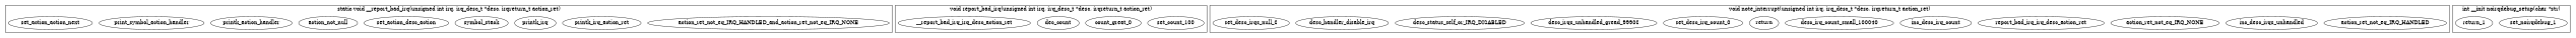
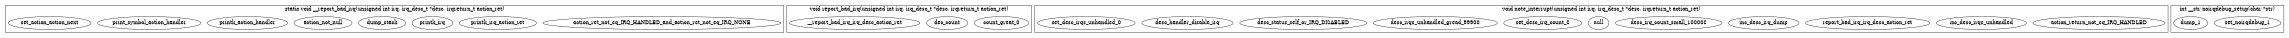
  digraph {
    n1 [label=action_ret_not_eq_IRQ_HANDLED_and_action_ret_not_eq_IRQ_NONE]
    n2 [label=printk_irq_action_ret]
    n3 [label=printk_irq]
-   n4 [label=symbol_stack]
-   n5 [label=set_action_desc_action]
+   n4 [label=dump_stack]
    n6 [label=action_not_null]
    n7 [label=printk_action_handler]
    n8 [label=print_symbol_action_handler]
    n9 [label=set_action_action_next]
-   n10 [label=set_count_100]
    n11 [label=count_great_0]
    n12 [label=dec_count]
    n13 [label=__report_bad_irq_irq_desc_action_ret]
-   n14 [label=action_ret_not_eq_IRQ_HANDLED]
+   n14 [label=action_return_not_eq_IRQ_HANDLED]
    n15 [label=inc_desc_irqs_unhandled]
-   n16 [label=action_ret_not_eq_IRQ_NONE]
    n17 [label=report_bad_irq_irq_desc_action_ret]
-   n18 [label=inc_desc_irq_count]
-   n19 [label=desc_irq_count_small_100040]
-   n20 [label=return]
+   n18 [label=inc_desc_irq_dump]
+   n19 [label=desc_irq_count_small_100000]
+   n20 [label=null]
    n21 [label=set_desc_irq_count_0]
    n22 [label=desc_irqs_unhandled_gread_99900]
    n23 [label=desc_status_self_or_IRQ_DISABLED]
    n24 [label=desc_handler_disable_irq]
-   n25 [label=set_desc_irqs_null_0]
+   n25 [label=set_desc_irqs_unhandled_0]
    n26 [label=set_noirqdebug_1]
-   n27 [label=return_1]
+   n27 [label=dump_1]
    subgraph cluster_1 {
      label="static void __report_bad_irq(unsigned int irq, irq_desc_t *desc, irqreturn_t action_ret)"
      n1
      n2
      n3
      n4
-     n5
      n6
      n7
      n8
      n9
    }
    subgraph cluster_2 {
      label="void report_bad_irq(unsigned int irq, irq_desc_t *desc, irqreturn_t action_ret)"
-     n10
      n11
      n12
      n13
    }
    subgraph cluster_3 {
      label="void note_interrupt(unsigned int irq, irq_desc_t *desc, irqreturn_t action_ret)"
      n14
      n15
-     n16
      n17
      n18
      n19
      n20
      n21
      n22
      n23
      n24
      n25
    }
    subgraph cluster_4 {
-     label="int __init noirqdebug_setup(char *str)"
+     label="int __str noirqdebug_setup(char *str)"
      n26
      n27
    }
  }
